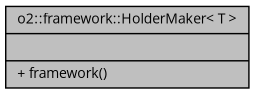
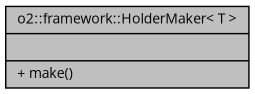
  digraph {
    fontname="Open Sans"
-   n1 [color=black fillcolor=grey75 fontcolor=black fontname="Open Sans" fontsize=10 height=0.2 label="{o2::framework::HolderMaker\< T \>\n||+ framework()\l}" shape=record style=filled width=0.4]
+   n1 [color=black fillcolor=grey75 fontcolor=black fontname="Open Sans" fontsize=10 height=0.2 label="{o2::framework::HolderMaker\< T \>\n||+ make()\l}" shape=record style=filled width=0.4]
  }
